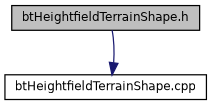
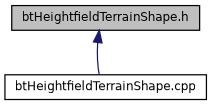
  digraph {
    node [color=black fontname=Helvetica fontsize=10 shape=record style=filled]
    n1 [fillcolor=grey75 fontcolor=black height=0.2 label="btHeightfieldTerrainShape.h" width=0.4]
    n2 [fillcolor=white height=0.2 label="btHeightfieldTerrainShape.cpp" width=0.4]
-   n2 -> n1 [color=midnightblue dir=back fontname=Helvetica fontsize=10 labelfontname=Helvetica labelfontsize=10 style=solid]
+   n1 -> n2 [color=midnightblue dir=back fontname=Helvetica fontsize=10 labelfontname=Helvetica labelfontsize=10 style=solid]
  }
